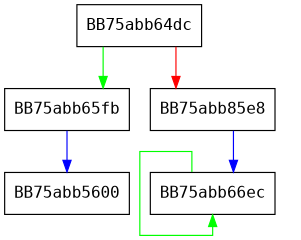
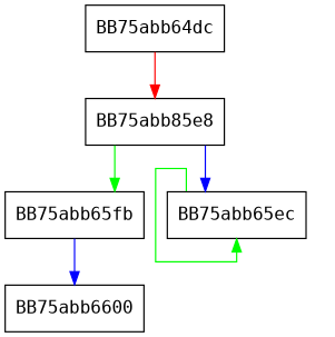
  digraph {
    fontname="DejaVu Sans Mono"
    splines=ortho
    node [fontname="DejaVu Sans Mono" shape=box]
    edge [color=green fontname="DejaVu Sans Mono"]
    n1 [label=BB75abb64dc]
    BB75abb65fb
    n3 [label=BB75abb85e8]
-   BB75abb6600 [label=BB75abb5600]
-   BB75abb65ec [label=BB75abb66ec]
-   n1 -> BB75abb65fb
+   BB75abb6600
+   BB75abb65ec
+   n3 -> BB75abb65fb
    n1 -> n3 [color=red]
    BB75abb65fb -> BB75abb6600 [color=blue]
    n3 -> BB75abb65ec [color=blue]
    BB75abb65ec -> BB75abb65ec
  }
